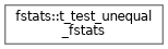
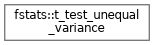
  digraph {
    rankdir=LR
-   n1 [color=grey40 fillcolor=white fontname=Helvetica fontsize=10 height=0.2 label="fstats::t_test_unequal\l_fstats" shape=box style=filled width=0.4]
+   n1 [color=grey40 fillcolor=white fontname=Helvetica fontsize=10 height=0.2 label="fstats::t_test_unequal\l_variance" shape=box style=filled width=0.4]
  }
